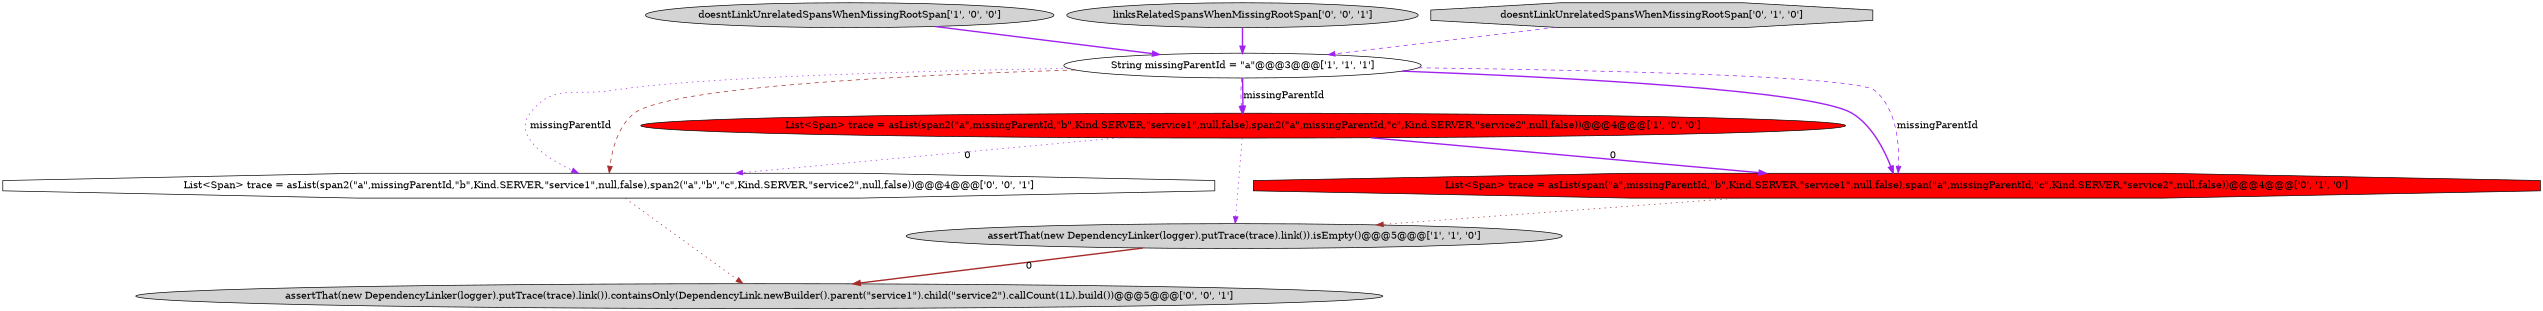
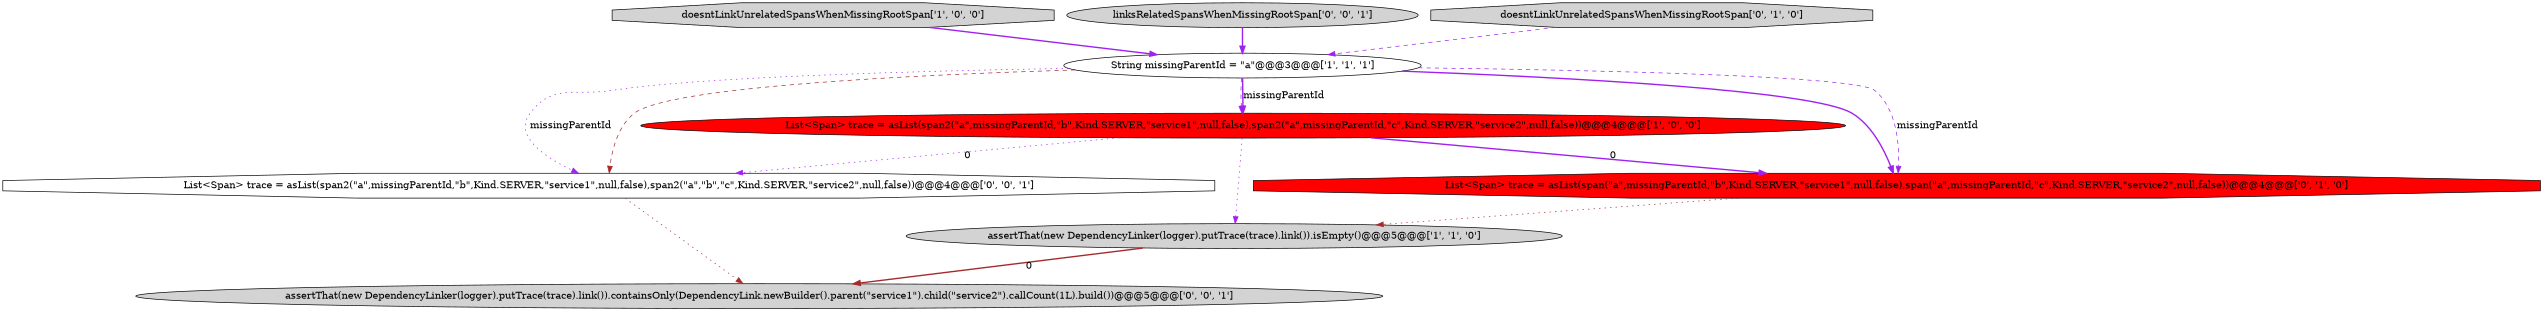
  digraph {
    node [fillcolor=lightgray shape=ellipse style=filled]
    edge [style=bold color=purple]
    n1 [label="assertThat(new DependencyLinker(logger).putTrace(trace).link()).isEmpty()@@@5@@@['1', '1', '0']"]
    n2 [label="assertThat(new DependencyLinker(logger).putTrace(trace).link()).containsOnly(DependencyLink.newBuilder().parent(\"service1\").child(\"service2\").callCount(1L).build())@@@5@@@['0', '0', '1']"]
-   n3 [label="doesntLinkUnrelatedSpansWhenMissingRootSpan['1', '0', '0']"]
+   n3 [label="doesntLinkUnrelatedSpansWhenMissingRootSpan['1', '0', '0']" shape=octagon]
    n4 [fillcolor=white label="String missingParentId = \"a\"@@@3@@@['1', '1', '1']"]
    n5 [fillcolor=white label="List<Span> trace = asList(span2(\"a\",missingParentId,\"b\",Kind.SERVER,\"service1\",null,false),span2(\"a\",\"b\",\"c\",Kind.SERVER,\"service2\",null,false))@@@4@@@['0', '0', '1']" shape=octagon]
    n6 [label="linksRelatedSpansWhenMissingRootSpan['0', '0', '1']"]
    n7 [fillcolor=red label="List<Span> trace = asList(span(\"a\",missingParentId,\"b\",Kind.SERVER,\"service1\",null,false),span(\"a\",missingParentId,\"c\",Kind.SERVER,\"service2\",null,false))@@@4@@@['0', '1', '0']" shape=octagon]
    n8 [fillcolor=red label="List<Span> trace = asList(span2(\"a\",missingParentId,\"b\",Kind.SERVER,\"service1\",null,false),span2(\"a\",missingParentId,\"c\",Kind.SERVER,\"service2\",null,false))@@@4@@@['1', '0', '0']"]
    n9 [label="doesntLinkUnrelatedSpansWhenMissingRootSpan['0', '1', '0']" shape=octagon]
    n1 -> n2 [label=0 color=brown]
    n3 -> n4
    n4 -> n5 [label=missingParentId style=dotted]
    n4 -> n5 [style=dashed color=brown]
    n4 -> n7 [label=missingParentId style=dashed]
    n4 -> n7
    n4 -> n8 [style=dashed]
    n4 -> n8 [label=missingParentId]
    n5 -> n2 [style=dotted color=brown]
    n6 -> n4
    n7 -> n1 [style=dotted color=brown]
    n8 -> n1 [style=dotted]
    n8 -> n5 [label=0 style=dotted]
    n8 -> n7 [label=0]
    n9 -> n4 [style=dashed]
  }
